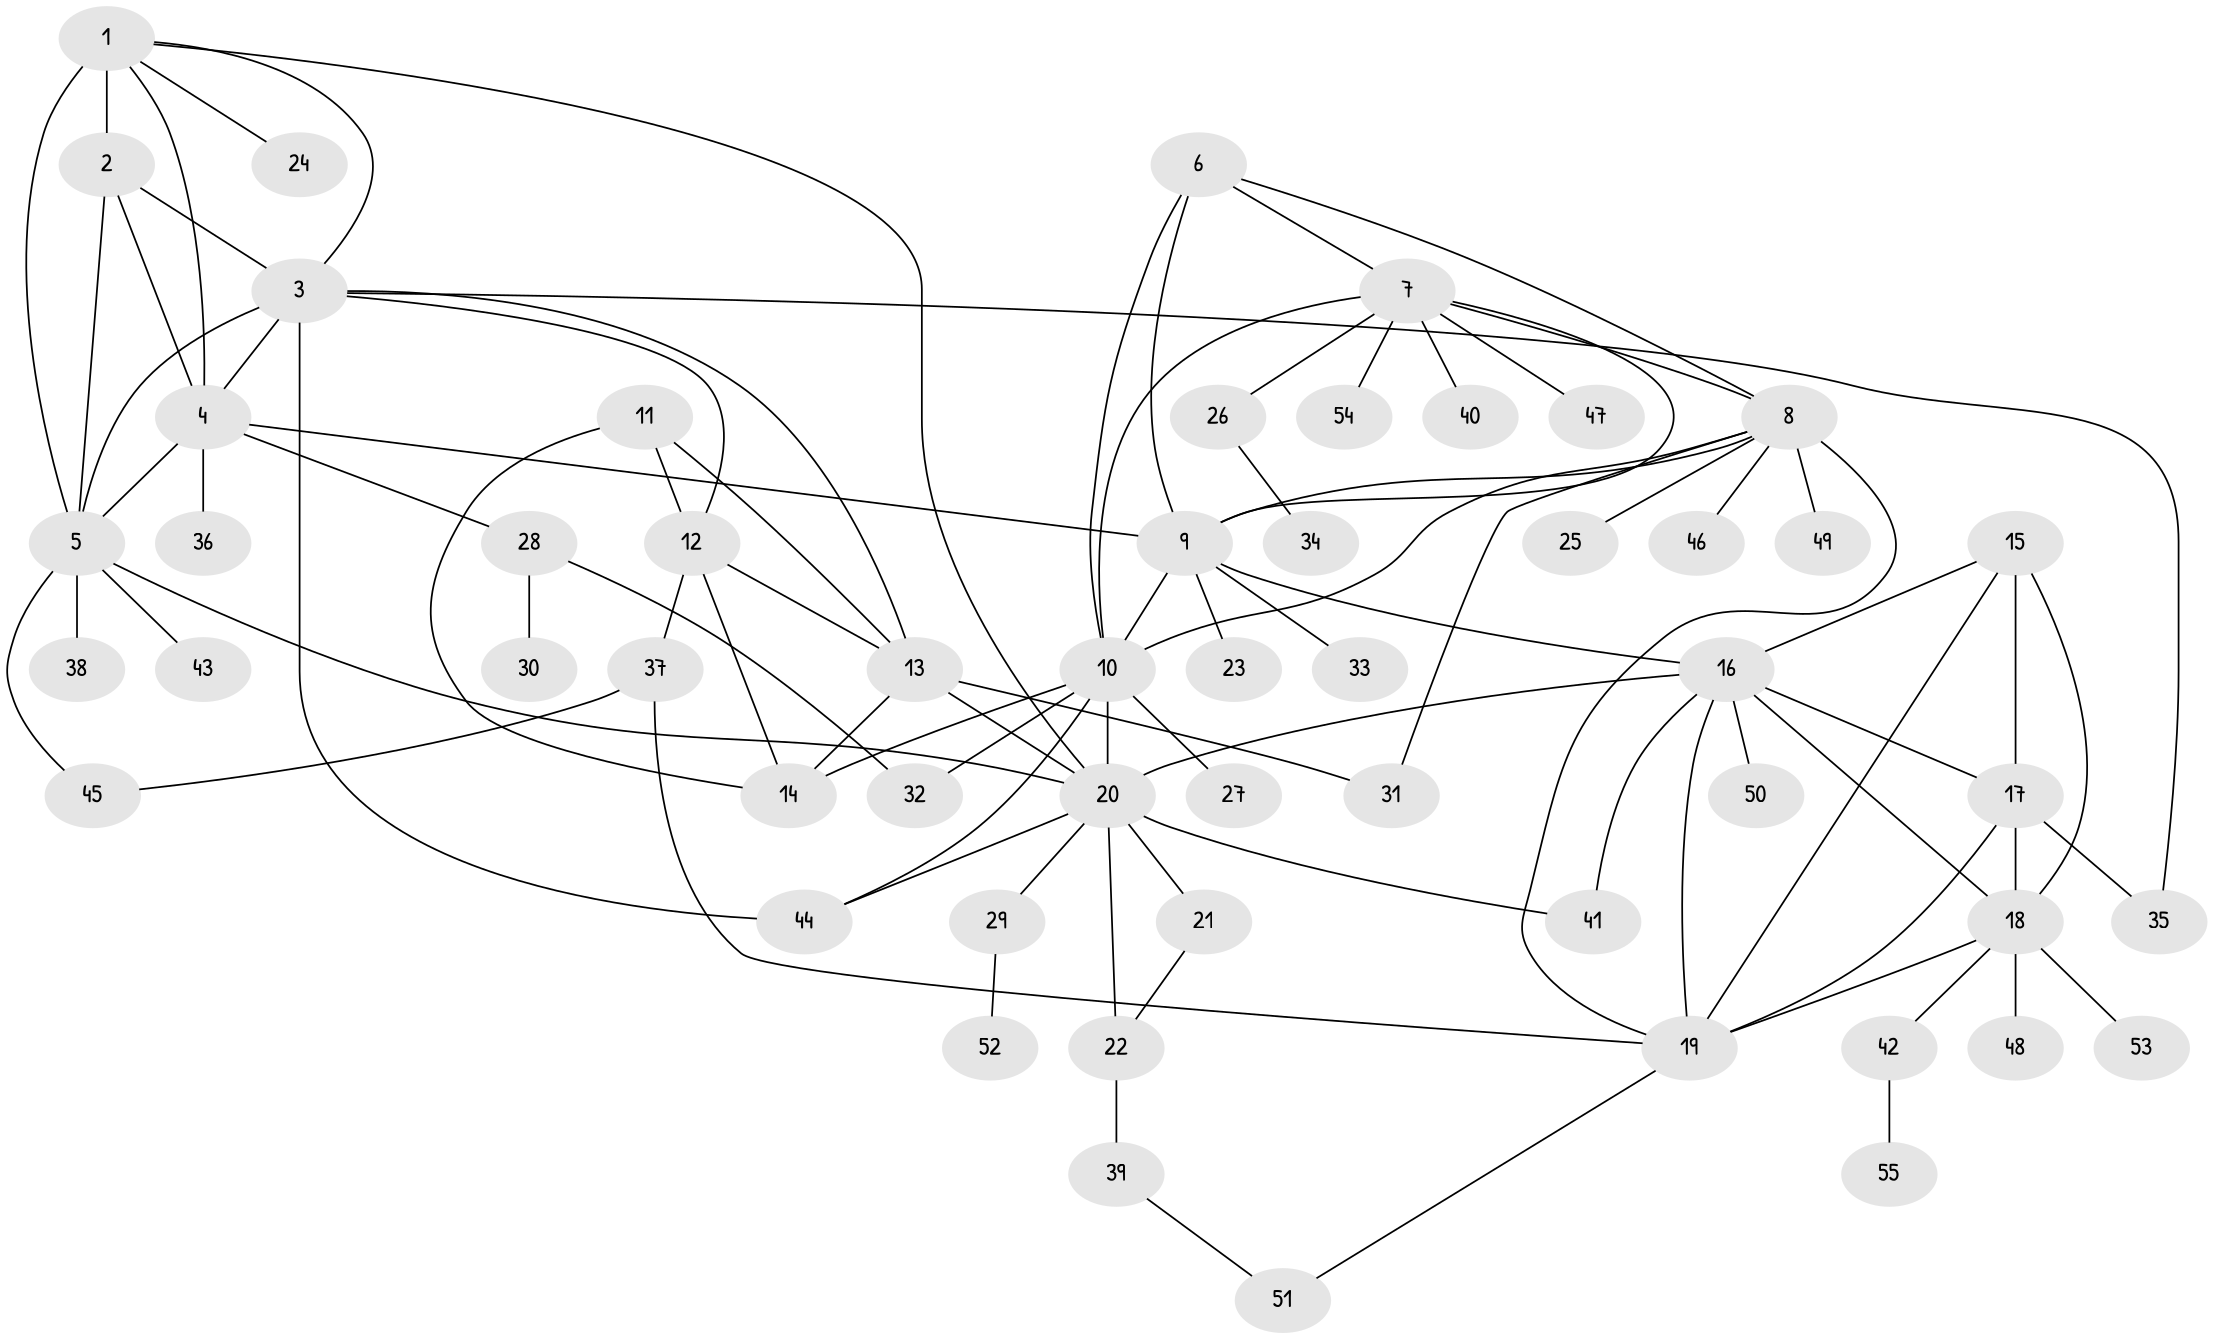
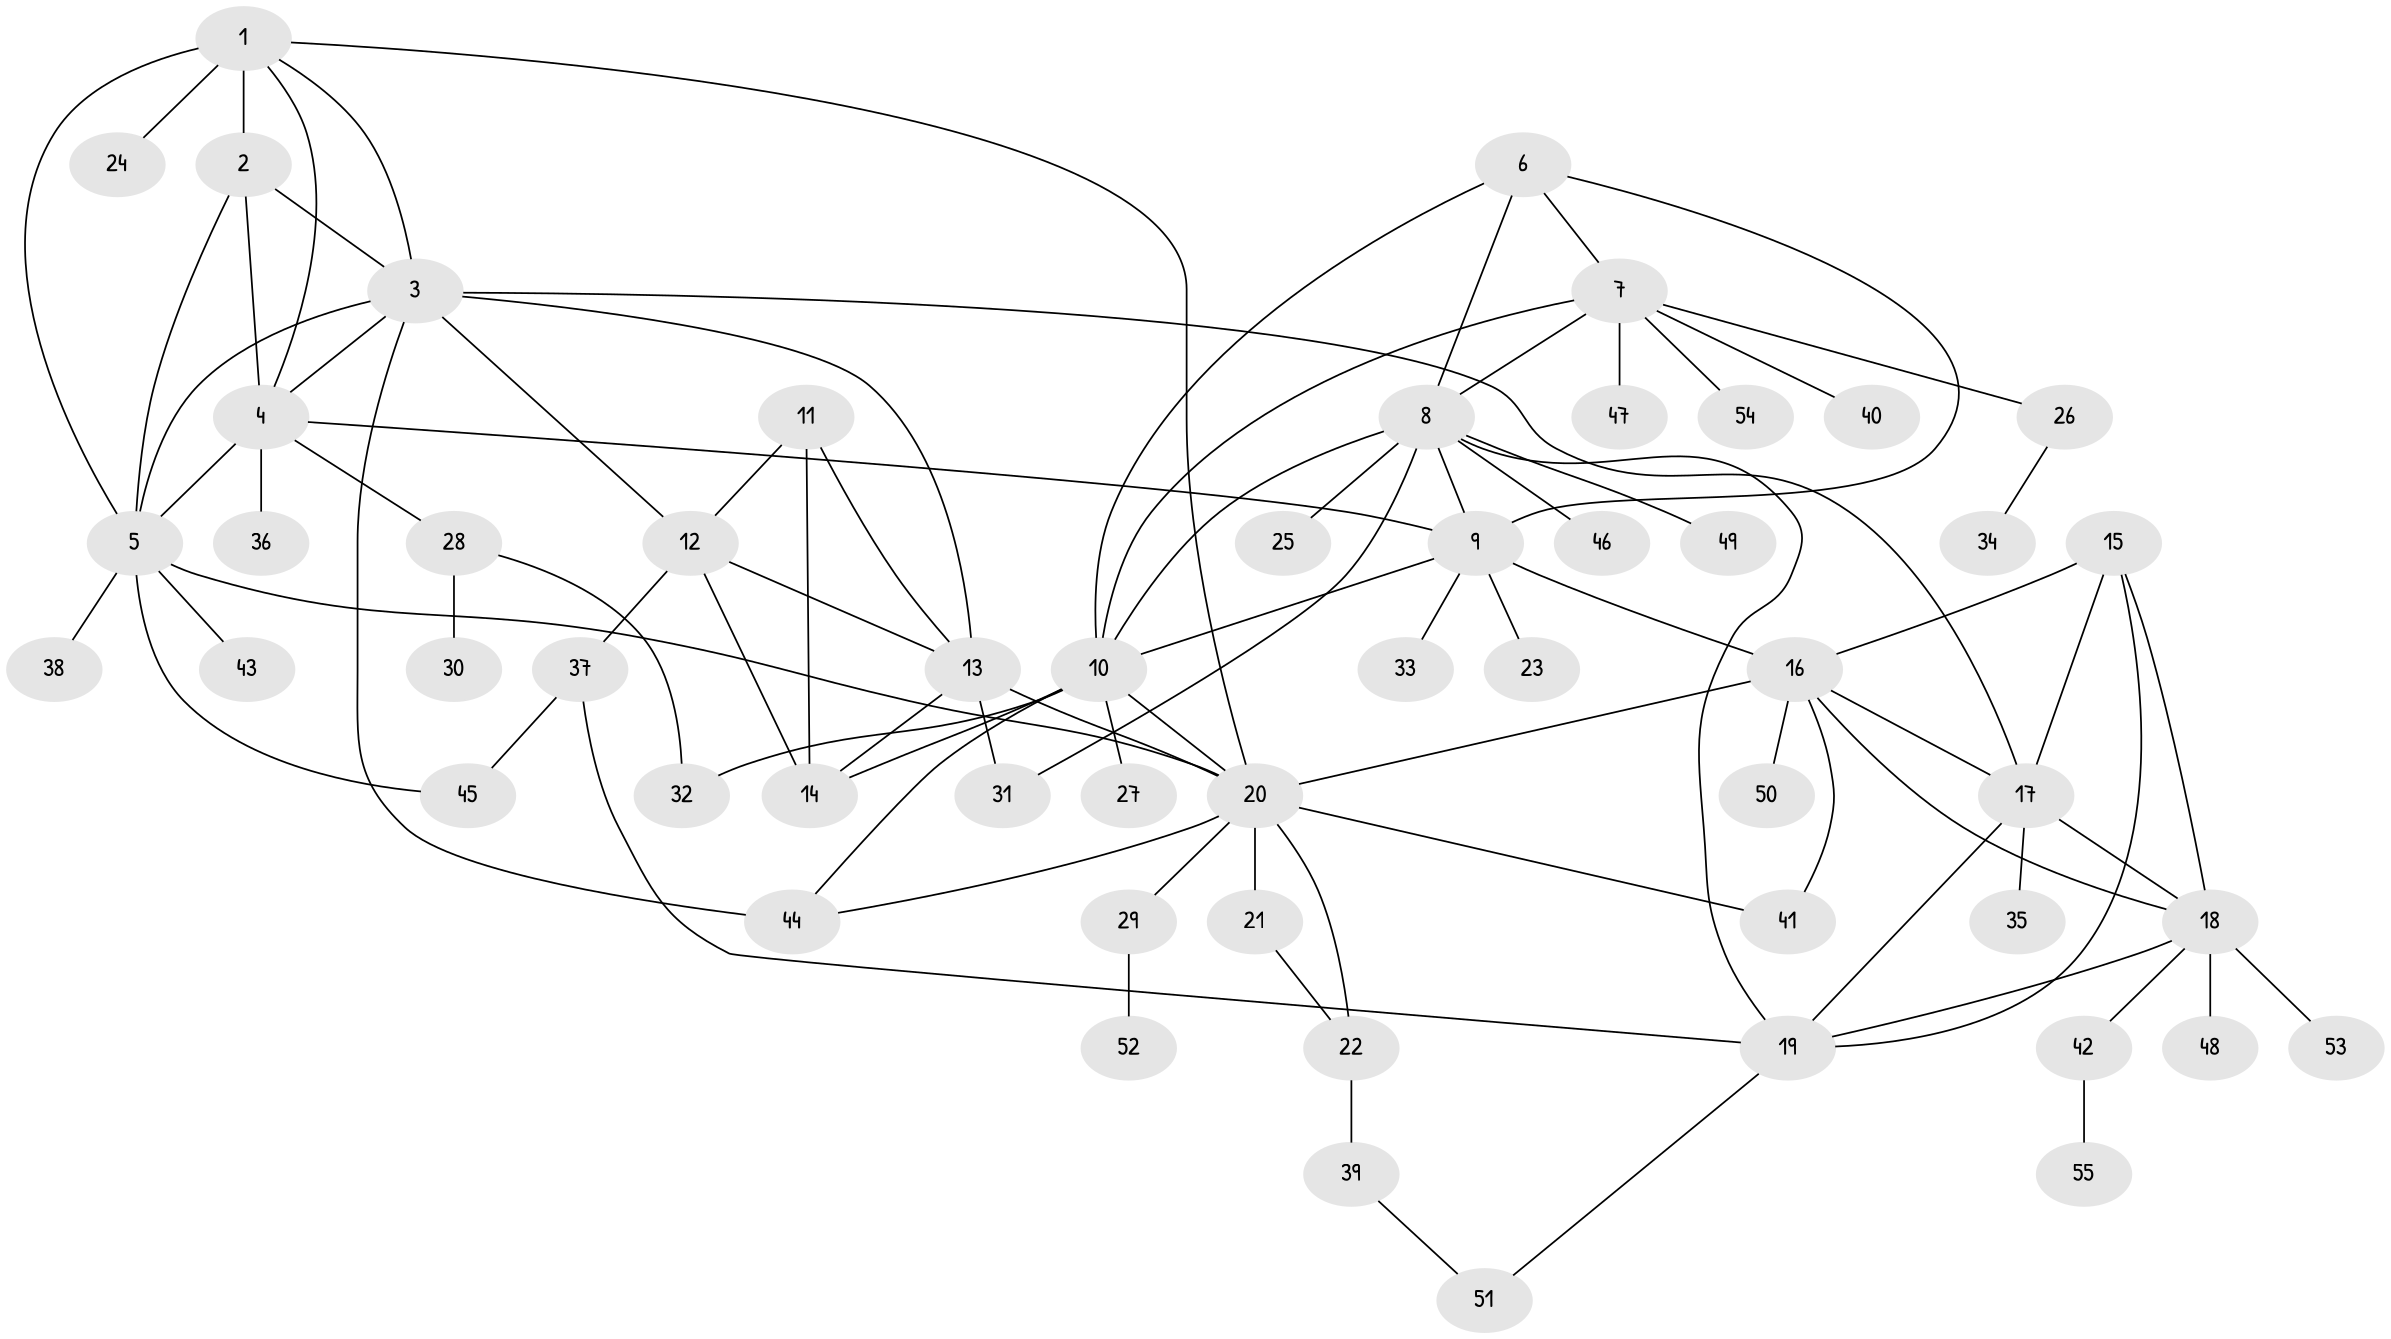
  graph {
    fontname="Patrick Hand"
    node [color=gray90 fontname="Patrick Hand" style=filled]
    edge [fontname="Patrick Hand" weight=1.0]
    1
    2
    3
    4
    5
    20
    24
    12
    13
    17
    44
    9
    28
    36
    38
    43
    45
    41
    21
    22
    29
    14
    37
    31
    19
    18
    35
    10
    16
    23
    33
    32
    30
    6
    7
    8
    26
    40
    47
    54
    25
    46
    49
    27
    34
    51
    50
    11
    15
    42
    48
    53
    55
    39
    52
    1 -- 2 [weight=5.0]
    1 -- 3
    1 -- 4
    1 -- 5
    1 -- 20
    1 -- 24
    2 -- 3
    2 -- 4
    2 -- 5
    3 -- 4
    3 -- 5
    3 -- 12
    3 -- 13
-   3 -- 35
+   3 -- 17
    3 -- 44 [weight=2.0]
    4 -- 5
    4 -- 9
    4 -- 28
    4 -- 36
    5 -- 20
    5 -- 38
    5 -- 43
    5 -- 45
    20 -- 44
    20 -- 41
    20 -- 21 [weight=3.0]
    20 -- 22 [weight=3.0]
    20 -- 29
    12 -- 13 [weight=2.0]
    12 -- 14
    12 -- 37
    13 -- 20
    13 -- 14 [weight=2.0]
    13 -- 31
    17 -- 19
    17 -- 18
    17 -- 35
    9 -- 10
    9 -- 16
    9 -- 23
    9 -- 33
    28 -- 32
    28 -- 30
    21 -- 22
    22 -- 39 [weight=2.0]
    29 -- 52
    37 -- 45
    37 -- 19
    19 -- 51
    18 -- 19
    18 -- 42
    18 -- 48
    18 -- 53
    10 -- 20 [weight=2.0]
    10 -- 44
    10 -- 14
    10 -- 32
    10 -- 27
    16 -- 20
    16 -- 17
    16 -- 41
-   16 -- 19
    16 -- 18
    16 -- 50
    6 -- 9
    6 -- 10
    6 -- 7
    6 -- 8
-   7 -- 9
    7 -- 10
    7 -- 8
    7 -- 26
    7 -- 40
    7 -- 47
    7 -- 54
    8 -- 9
    8 -- 31
    8 -- 19
    8 -- 10
    8 -- 25
    8 -- 46
    8 -- 49
    26 -- 34
    11 -- 12
    11 -- 13 [weight=2.0]
    11 -- 14
    15 -- 17 [weight=4.0]
    15 -- 19
    15 -- 18
    15 -- 16
    42 -- 55
    39 -- 51
  }
